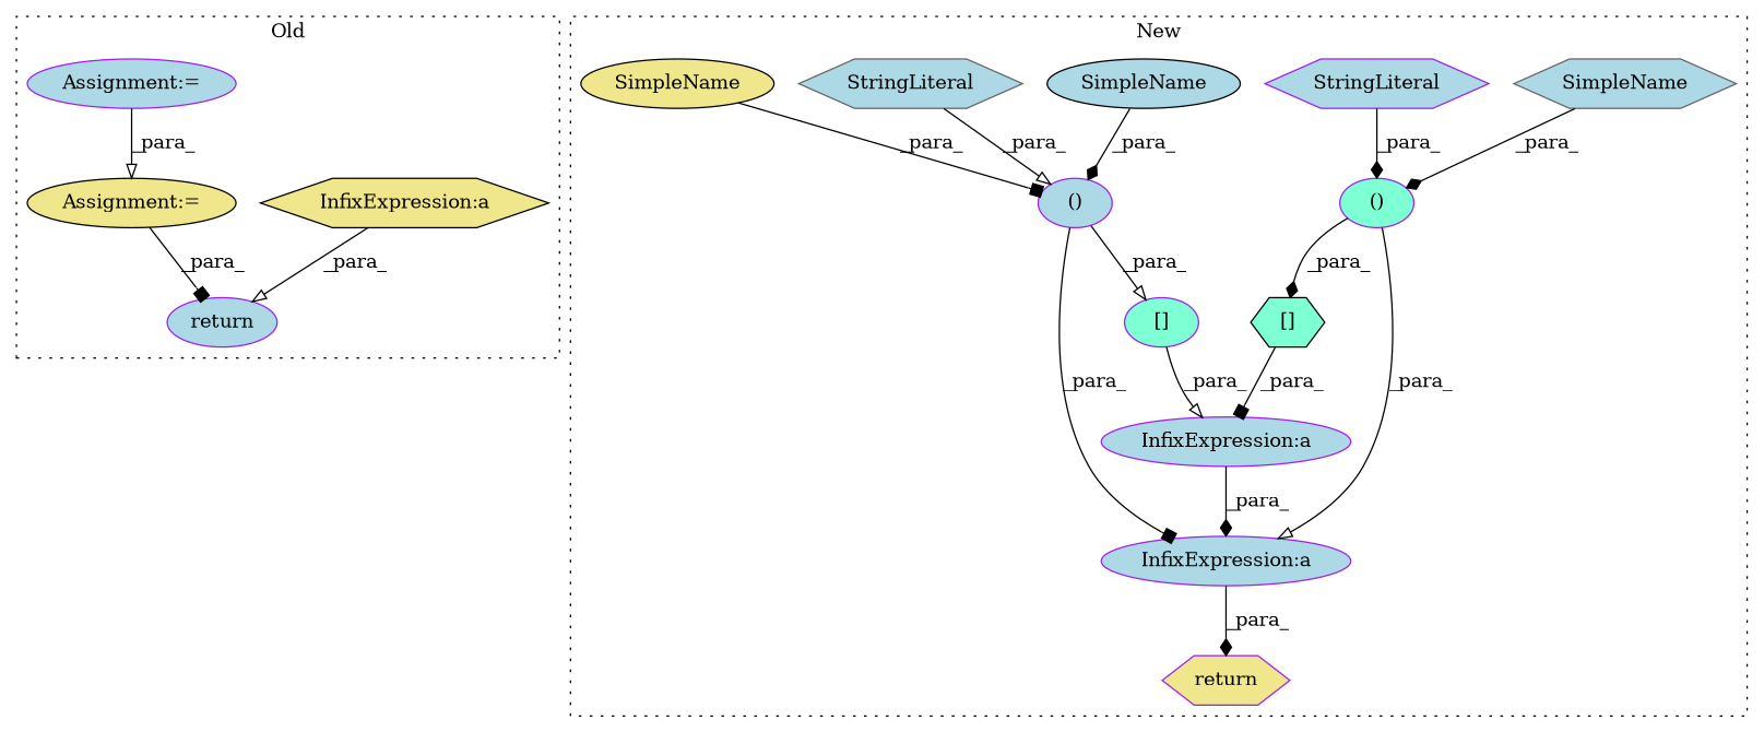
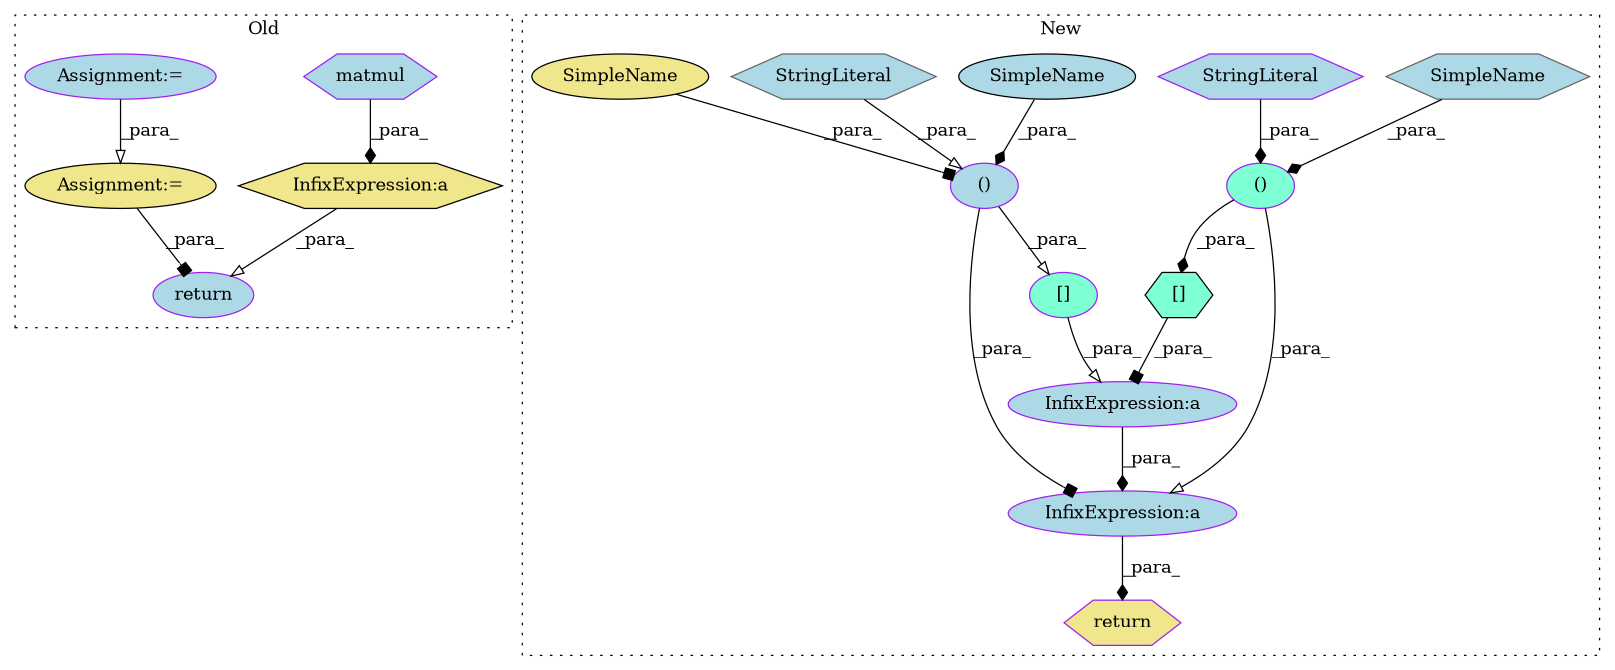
  digraph {
    node [a=27 l=3 s=3711 shape=ellipse style=filled fillcolor=lightblue color=purple]
    edge [arrowhead=diamond]
+   n1 [a=32 l="7,1" label=matmul s="3699,3724" shape=hexagon]
    n2 [label="InfixExpression:a" s=3725 shape=hexagon fillcolor=khaki color=black]
    n3 [a=41 l=7 label=return s=3769]
    n4 [a=7 l=1 label="Assignment:=" s=3457]
    n5 [a=7 l=1 label="Assignment:=" s=3563 fillcolor=khaki color=black]
    n6 [a=2 l="9,2" label="[]" s="3702,3802" shape=hexagon fillcolor=aquamarine color=black]
    n7 [a=106 l=91 label="()" fillcolor=aquamarine]
    n8 [a=106 l=79 label="()" s=3819]
    n9 [label="InfixExpression:a" s=3804]
    n10 [label="InfixExpression:a" s=4203]
    n11 [a=2 l="12,2" label="[]" s="3807,3898" fillcolor=aquamarine]
    n12 [a=45 l=16 label=StringLiteral shape=hexagon]
    n13 [a=45 l=16 label=StringLiteral s=3882 shape=hexagon color=gray40]
    n14 [a=41 l=7 label=return s=4079 shape=hexagon fillcolor=khaki]
    n15 [a=42 l=4 label=SimpleName s=3798 shape=hexagon color=gray40]
    n16 [a=42 l=4 label=SimpleName s=3819 color=black]
    n17 [a=42 l=4 label=SimpleName s=3836 fillcolor=khaki color=black]
    subgraph cluster_1 {
      label=Old
      style=dotted
+     n1
      n2
      n3
      n4
      n5
    }
    subgraph cluster_2 {
      label=New
      style=dotted
      n6
      n7
      n8
      n9
      n10
      n11
      n12
      n13
      n14
      n15
      n16
      n17
    }
+   n1 -> n2 [label=_para_]
    n2 -> n3 [label=_para_ arrowhead=onormal]
    n4 -> n5 [label=_para_ arrowhead=onormal]
    n5 -> n3 [label=_para_ arrowhead=box]
    n6 -> n9 [label=_para_ arrowhead=box]
    n7 -> n6 [label=_para_]
    n7 -> n10 [label=_para_ arrowhead=onormal]
    n8 -> n10 [label=_para_ arrowhead=box]
    n8 -> n11 [label=_para_ arrowhead=onormal]
    n9 -> n10 [label=_para_]
    n10 -> n14 [label=_para_]
    n11 -> n9 [label=_para_ arrowhead=onormal]
    n12 -> n7 [label=_para_]
    n13 -> n8 [label=_para_ arrowhead=onormal]
    n15 -> n7 [label=_para_]
    n16 -> n8 [label=_para_]
    n17 -> n8 [label=_para_ arrowhead=box]
  }
